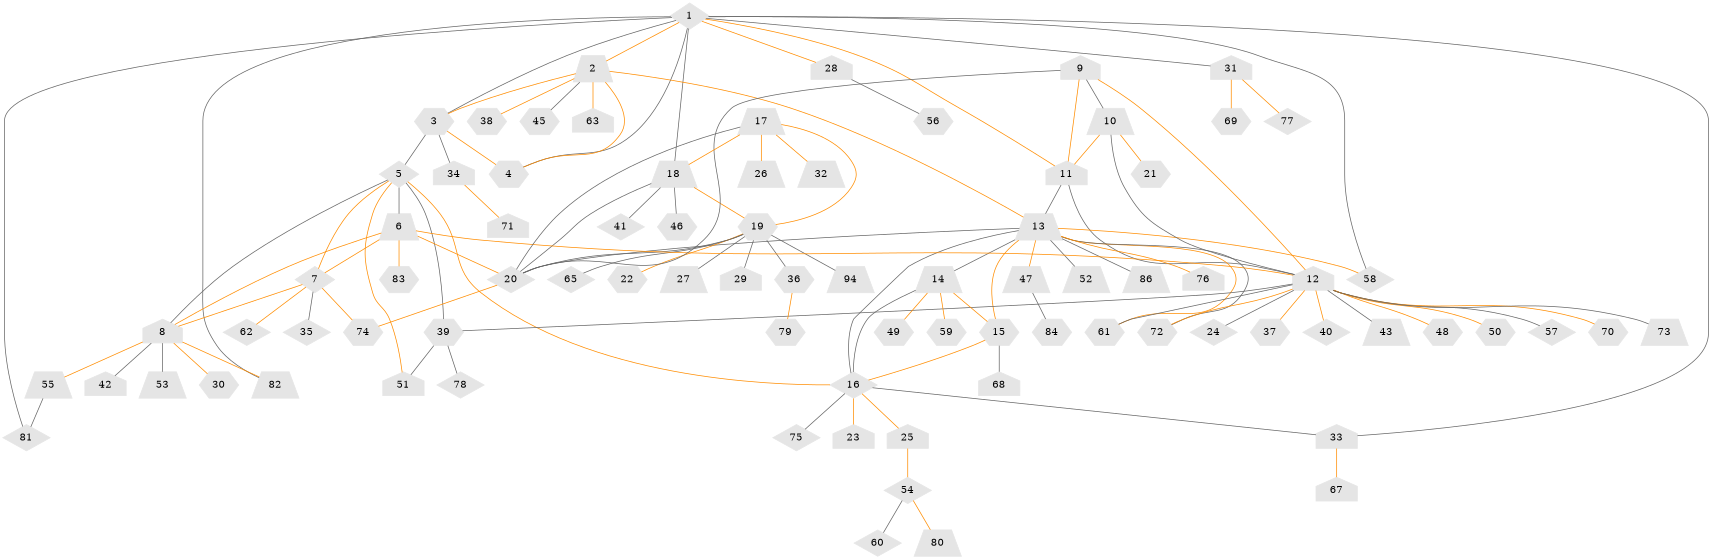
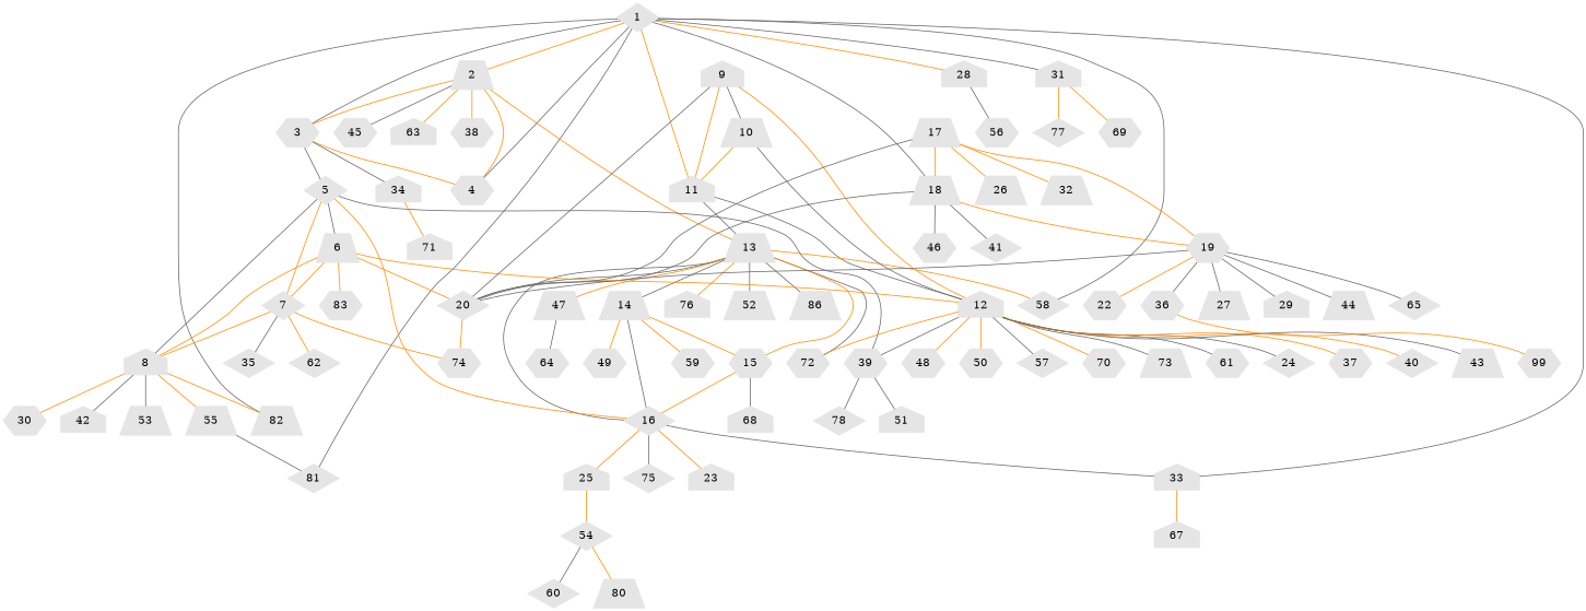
  graph {
    node [color=gray90 shape=hexagon style=filled]
    edge [color=darkorange]
    1 [shape=diamond]
    2 [shape=trapezium]
    3
    4
    11 [shape=house]
    18 [shape=trapezium]
    28 [shape=house]
    31 [shape=house]
    33 [shape=house]
    58 [shape=diamond]
    81 [shape=diamond]
    82 [shape=trapezium]
    13 [shape=trapezium]
    38
    45
    63 [shape=house]
    5 [shape=diamond]
    34 [shape=house]
    12 [shape=house]
    20 [shape=diamond]
    19
    41 [shape=diamond]
    46
    56
    69
    77 [shape=diamond]
    67 [shape=house]
    16 [shape=diamond]
    61
    72
    14 [shape=trapezium]
    15
    47 [shape=trapezium]
    52 [shape=trapezium]
    n35 [label=86 shape=trapezium]
    76 [shape=house]
    6 [shape=trapezium]
    7 [shape=diamond]
    8 [shape=house]
    39
    51 [shape=house]
    71 [shape=house]
    83
    35 [shape=diamond]
    62 [shape=diamond]
    74
    30
    42 [shape=house]
    53 [shape=trapezium]
    55 [shape=trapezium]
    23 [shape=house]
    25 [shape=house]
    75 [shape=diamond]
    78 [shape=diamond]
    24 [shape=diamond]
    37
    40 [shape=diamond]
    43 [shape=trapezium]
    48
    50
    57 [shape=diamond]
    70
    73 [shape=trapezium]
    9 [shape=house]
    10 [shape=trapezium]
-   21
    49
    59
    68 [shape=house]
-   64 [label=84]
+   64
    54 [shape=diamond]
    17 [shape=trapezium]
    26 [shape=trapezium]
    32 [shape=trapezium]
    22
    27 [shape=trapezium]
    29 [shape=house]
    36
-   44 [shape=trapezium label=94]
+   44 [shape=trapezium]
    65 [shape=diamond]
-   79
+   79 [label=99]
    60 [shape=diamond]
    80 [shape=trapezium]
    1 -- 2
    1 -- 3 [color=gray40]
    1 -- 4 [color=gray40]
    1 -- 11
    1 -- 18 [color=gray40]
    1 -- 28
    1 -- 31 [color=gray40]
    1 -- 33 [color=gray40]
    1 -- 58 [color=gray40]
    1 -- 81 [color=gray40]
    1 -- 82 [color=gray40]
    2 -- 3
    2 -- 4
    2 -- 13
    2 -- 38
    2 -- 45 [color=gray40]
    2 -- 63
    3 -- 4
    3 -- 5 [color=gray40]
    3 -- 34 [color=gray40]
    11 -- 13 [color=gray40]
    11 -- 12 [color=gray40]
    18 -- 20 [color=gray40]
    18 -- 19
    18 -- 41 [color=gray40]
    18 -- 46 [color=gray40]
    28 -- 56 [color=gray40]
    31 -- 69
    31 -- 77
    33 -- 67
    13 -- 58
    13 -- 20 [color=gray40]
    13 -- 16 [color=gray40]
-   13 -- 61
    13 -- 72 [color=gray40]
    13 -- 14 [color=gray40]
    13 -- 15
    13 -- 47
    13 -- 52 [color=gray40]
    13 -- n35 [color=gray40]
    13 -- 76
    5 -- 16
    5 -- 6 [color=gray40]
    5 -- 7
    5 -- 8 [color=gray40]
    5 -- 39 [color=gray40]
-   5 -- 51
    34 -- 71
    12 -- 61 [color=gray40]
    12 -- 72
    12 -- 39 [color=gray40]
    12 -- 24 [color=gray40]
    12 -- 37
    12 -- 40
    12 -- 43 [color=gray40]
    12 -- 48
    12 -- 50
    12 -- 57 [color=gray40]
    12 -- 70
    12 -- 73 [color=gray40]
    20 -- 74
    19 -- 20 [color=gray40]
    19 -- 22
    19 -- 27 [color=gray40]
    19 -- 29 [color=gray40]
    19 -- 36 [color=gray40]
    19 -- 44 [color=gray40]
    19 -- 65 [color=gray40]
    16 -- 33 [color=gray40]
    16 -- 23
    16 -- 25
    16 -- 75 [color=gray40]
    14 -- 16 [color=gray40]
    14 -- 15
    14 -- 49
    14 -- 59
    15 -- 16
    15 -- 68 [color=gray40]
    47 -- 64 [color=gray40]
    6 -- 12
    6 -- 20
    6 -- 7
    6 -- 8
    6 -- 83
    7 -- 8
    7 -- 35 [color=gray40]
    7 -- 62
    7 -- 74
    8 -- 82
    8 -- 30
    8 -- 42 [color=gray40]
    8 -- 53 [color=gray40]
    8 -- 55
    39 -- 51 [color=gray40]
    39 -- 78 [color=gray40]
    55 -- 81 [color=gray40]
    25 -- 54
    9 -- 11
    9 -- 12
    9 -- 20 [color=gray40]
    9 -- 10 [color=gray40]
    10 -- 11
    10 -- 12 [color=gray40]
-   10 -- 21
    54 -- 60 [color=gray40]
    54 -- 80
    17 -- 18
    17 -- 20 [color=gray40]
    17 -- 19
    17 -- 26
    17 -- 32
    36 -- 79
  }
